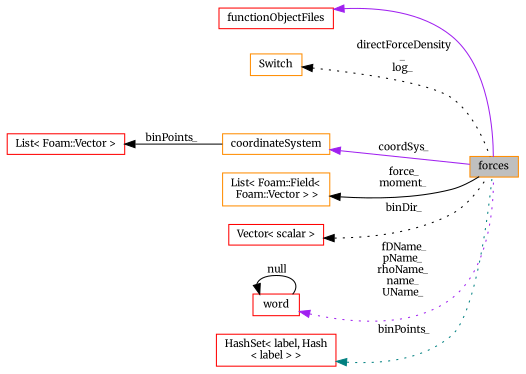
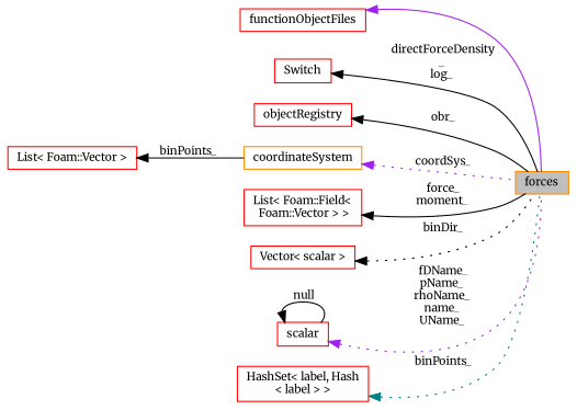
  digraph {
    fontname=Merriweather
    rankdir=LR
    node [color=red fontname=Merriweather fontsize=10 shape=record]
    edge [color=black dir=back fontname=Merriweather fontsize=10 labelfontname=Helvetica labelfontsize=10 style=solid]
    n1 [color=darkorange fillcolor=grey75 fontcolor=black height=0.2 label=forces style=filled width=0.4]
    n2 [height=0.2 label=functionObjectFiles width=0.4]
-   n3 [color=darkorange height=0.2 label=Switch width=0.4]
+   n3 [height=0.2 label=Switch width=0.4]
+   n4 [height=0.2 label=objectRegistry width=0.4]
    n5 [color=darkorange height=0.2 label=coordinateSystem width=0.4]
    n6 [height=0.2 label="List\< Foam::Vector \>" width=0.4]
-   n7 [color=darkorange height=0.2 label="List\< Foam::Field\<\l Foam::Vector \> \>" width=0.4]
+   n7 [height=0.2 label="List\< Foam::Field\<\l Foam::Vector \> \>" width=0.4]
    n8 [height=0.2 label="Vector\< scalar \>" width=0.4]
-   n9 [height=0.2 label=word width=0.4]
+   n9 [height=0.2 label=scalar width=0.4]
    n10 [height=0.2 label="HashSet\< label, Hash\l\< label \> \>" width=0.4]
    n2 -> n1 [color=purple]
-   n3 -> n1 [label=" directForceDensity\l_\nlog_" style=dotted]
-   n5 -> n1 [color=purple label=" coordSys_"]
+   n3 -> n1 [label=" directForceDensity\l_\nlog_"]
+   n4 -> n1 [label=" obr_"]
+   n5 -> n1 [color=purple label=" coordSys_" style=dotted]
    n6 -> n5 [label=" binPoints_"]
    n7 -> n1 [label=" force_\nmoment_"]
    n8 -> n1 [label=" binDir_" style=dotted]
    n9 -> n1 [color=purple label=" fDName_\npName_\nrhoName_\nname_\nUName_" style=dotted]
    n9 -> n9 [label=" null"]
    n10 -> n1 [color=teal label=" binPoints_" style=dotted]
  }
